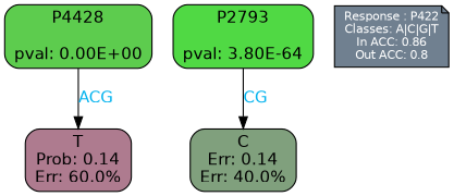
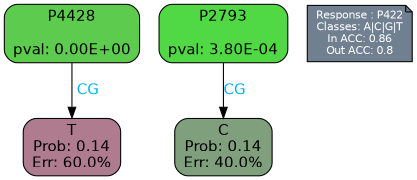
  digraph {
    ranksep=equally
    splines=polylines
    node [color=black fontname=helvetica shape=box style="filled, rounded"]
    edge [fontcolor=deepskyblue2 fontname=helvetica]
    n1 [fillcolor="#ae7b8f" label="T\nProb: 0.14\nErr: 60.0%"]
-   n2 [fillcolor="#80a07d" label="C\nErr: 0.14\nErr: 40.0%"]
+   n2 [fillcolor="#80a07d" label="C\nProb: 0.14\nErr: 40.0%"]
    n3 [align=left fillcolor=slategray fontcolor=white fontsize=10 label="Response : P422\nClasses: A|C|G|T\nIn ACC: 0.86\nOut ACC: 0.8\n" shape=note style=filled]
    n4 [fillcolor="#5dcc4e" label="P4428\n\npval: 0.00E+00"]
-   n5 [fillcolor="#50d944" label="P2793\n\npval: 3.80E-64"]
+   n5 [fillcolor="#50d944" label="P2793\n\npval: 3.80E-04"]
    subgraph sub_1 {
      rank=same
      n1
      n2
    }
    subgraph sub_2 {
      rank=same
      n3
      n4
    }
-   n4 -> n1 [label=ACG]
+   n4 -> n1 [label=CG]
    n5 -> n2 [label=CG]
  }
